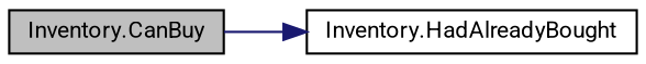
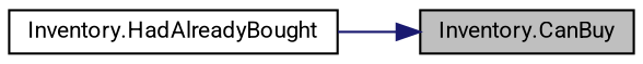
  digraph {
    rankdir=LR
    fontname=Roboto
    node [color=black fontname=Roboto fontsize=10 shape=record style=filled]
    n1 [fillcolor=grey75 fontcolor=black height=0.2 label="Inventory.CanBuy" width=0.4]
    n2 [fillcolor=white height=0.2 label="Inventory.HadAlreadyBought" width=0.4]
-   n1 -> n2 [color=midnightblue fontname=Roboto fontsize=10 labelfontname=Helvetica labelfontsize=10 style=solid]
+   n2 -> n1 [color=midnightblue fontname=Roboto fontsize=10 labelfontname=Helvetica labelfontsize=10 style=solid]
  }
